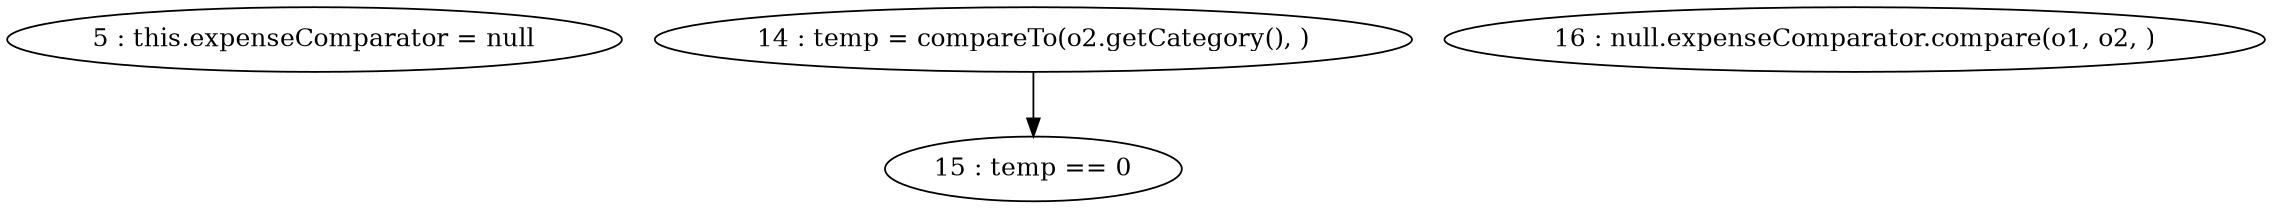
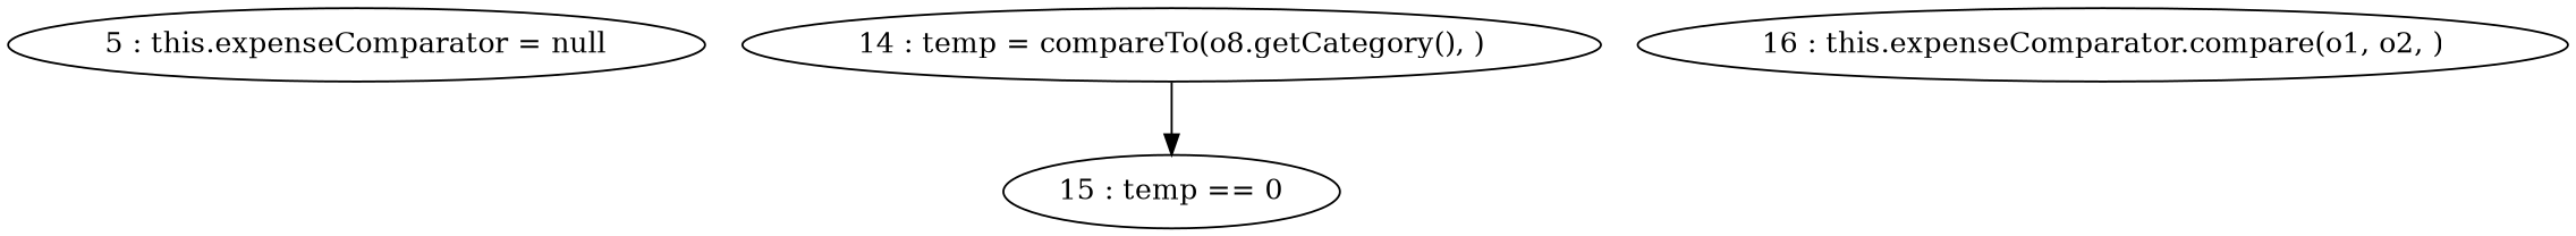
  digraph {
    "5 : this.expenseComparator = null"
-   "14 : temp = compareTo(o2.getCategory(), )"
+   "14 : temp = compareTo(o2.getCategory(), )" [label="14 : temp = compareTo(o8.getCategory(), )"]
    "15 : temp == 0"
-   "16 : this.expenseComparator.compare(o1, o2, )" [label="16 : null.expenseComparator.compare(o1, o2, )"]
+   "16 : this.expenseComparator.compare(o1, o2, )"
    "14 : temp = compareTo(o2.getCategory(), )" -> "15 : temp == 0"
  }
